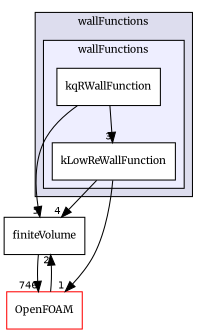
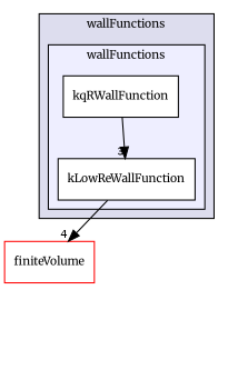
  digraph {
    compound=true
    fontname=Merriweather
    node [color=black fontname=Merriweather fontsize=10 shape=box]
    edge [fontname=Merriweather labeldistance=1.5 labelfontname=Helvetica labelfontsize=10]
    n1 [fillcolor=white label=kLowReWallFunction style=filled]
    n2 [fillcolor=white label=kqRWallFunction style=filled]
-   n3 [label=finiteVolume]
-   n4 [color=red label=OpenFOAM]
+   n3 [color=red label=finiteVolume]
    subgraph cluster_1 {
      bgcolor="#ddddee"
      fontsize=10
      label=wallFunctions
      pencolor=black
      subgraph cluster_2 {
        bgcolor="#eeeeff"
        fontsize=10
        label=wallFunctions
        pencolor=black
        n1
        n2
      }
    }
    n1 -> n3 [headlabel=4]
-   n1 -> n4 [headlabel=1]
    n2 -> n1 [headlabel=3]
-   n2 -> n3 [headlabel=5]
-   n3 -> n4 [headlabel=746]
-   n4 -> n3 [headlabel=2]
  }
